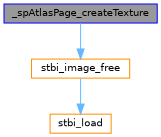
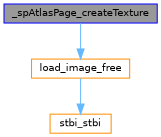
  digraph {
    rankdir=TB
    node [color=darkorange fillcolor=white fontname=Helvetica fontsize=10 shape=box style=filled]
    edge [color=steelblue1 fontname=Helvetica fontsize=10 labelfontname=Helvetica labelfontsize=10 style=solid]
    n1 [color=blue fillcolor=grey60 fontcolor=black height=0.2 label=_spAtlasPage_createTexture width=0.4]
-   n2 [height=0.2 label=stbi_image_free width=0.4]
-   n3 [height=0.2 label=stbi_load width=0.4]
+   n2 [height=0.2 label=load_image_free width=0.4]
+   n3 [height=0.2 label=stbi_stbi width=0.4]
    n1 -> n2
    n2 -> n3
  }
